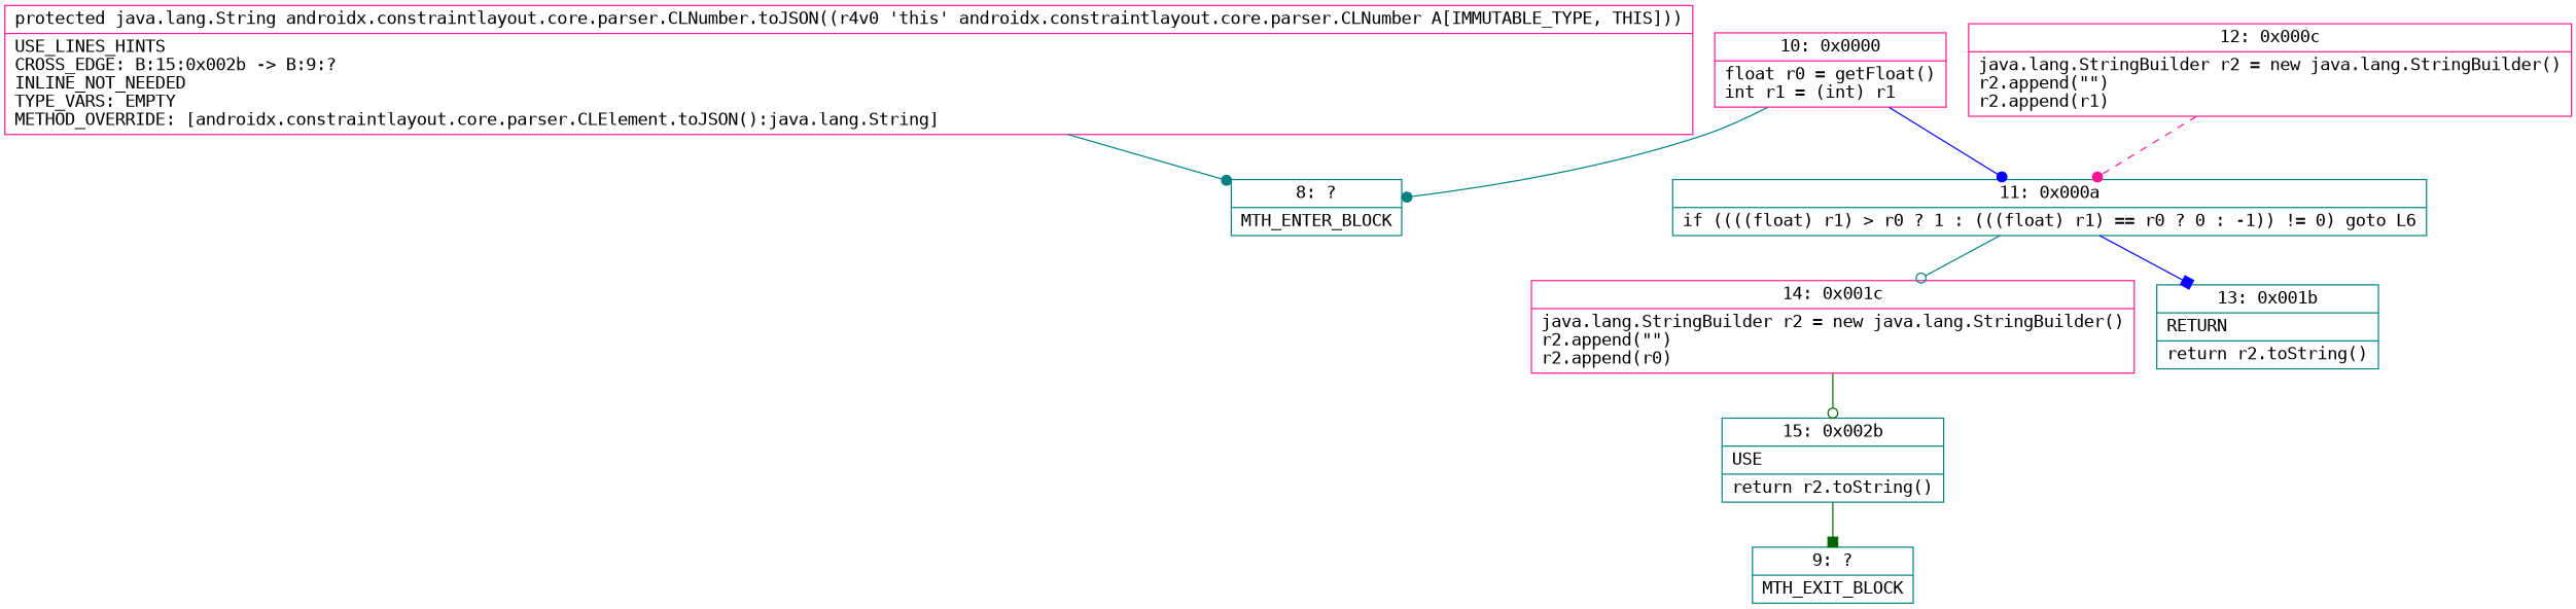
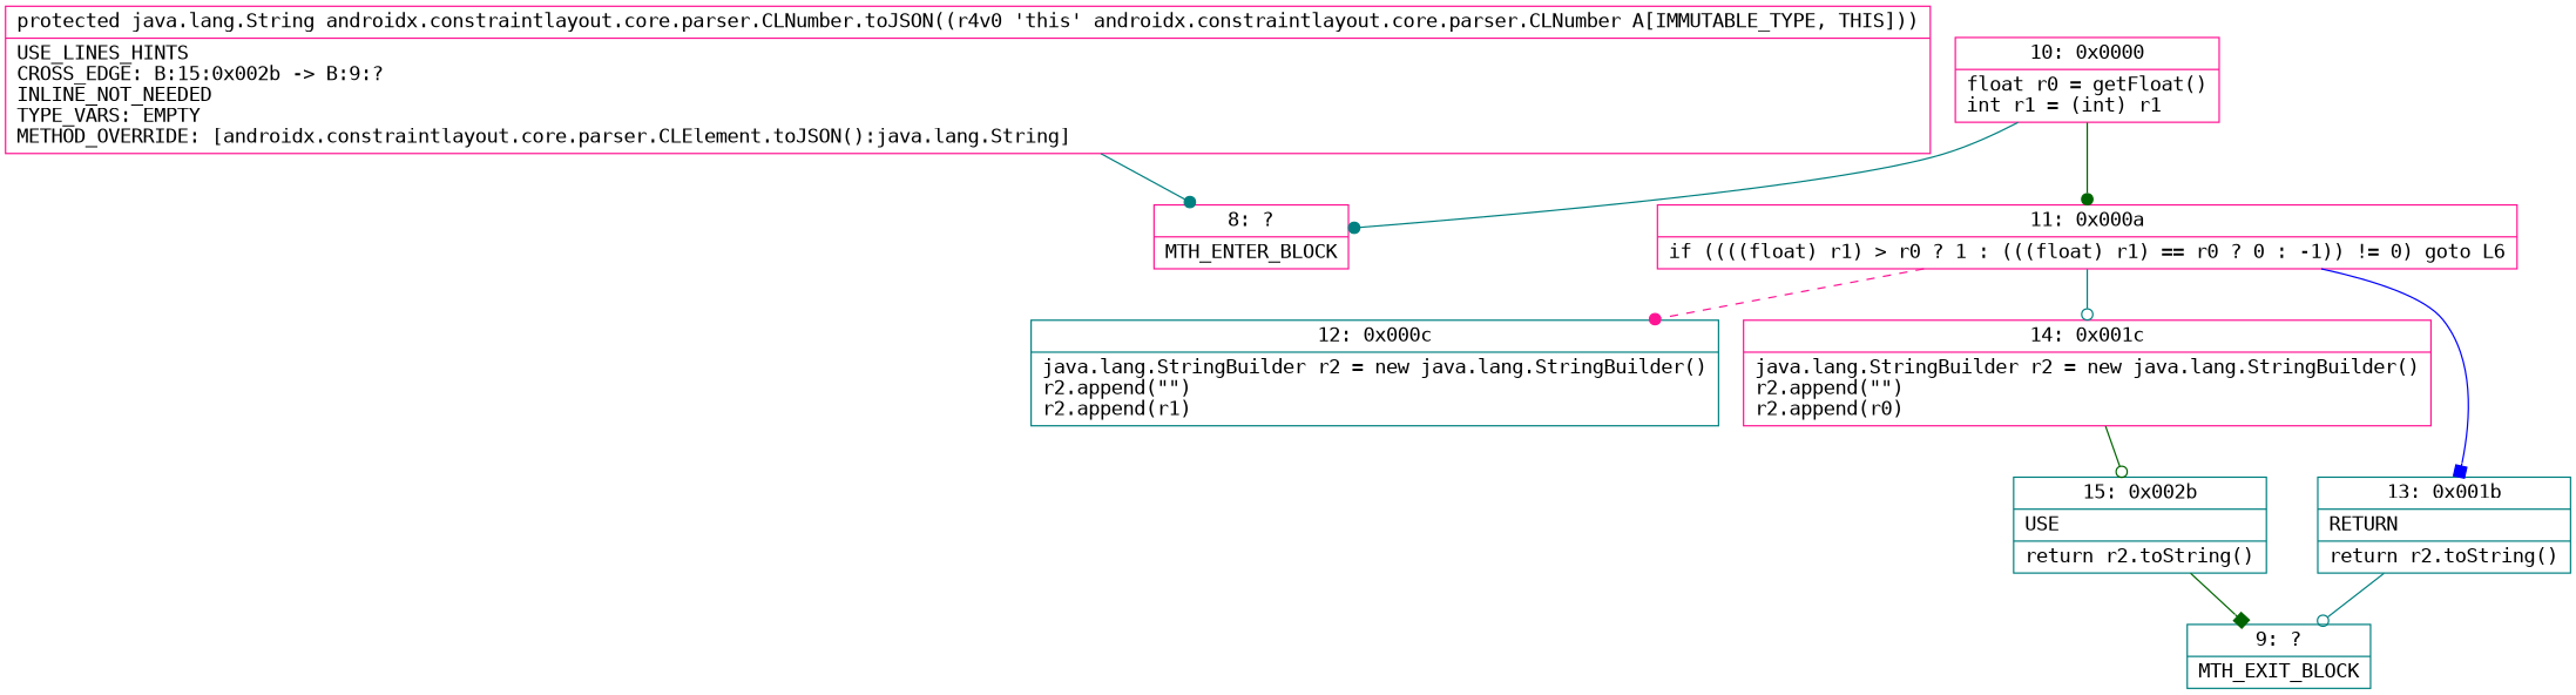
  digraph {
    fontname="DejaVu Sans Mono"
    node [color=teal fontname="DejaVu Sans Mono" shape=record]
    edge [arrowhead=dot color=teal fontname="DejaVu Sans Mono"]
-   n1 [label="{8\:\ ?|MTH_ENTER_BLOCK\l}"]
+   n1 [color=deeppink label="{8\:\ ?|MTH_ENTER_BLOCK\l}"]
    n2 [color=deeppink label="{10\:\ 0x0000|float r0 = getFloat()\lint r1 = (int) r1\l}"]
-   n3 [label="{11\:\ 0x000a|if ((((float) r1) \> r0 ? 1 : (((float) r1) == r0 ? 0 : \-1)) != 0) goto L6\l}"]
-   n4 [color=deeppink label="{12\:\ 0x000c|java.lang.StringBuilder r2 = new java.lang.StringBuilder()\lr2.append(\"\")\lr2.append(r1)\l}"]
+   n3 [color=deeppink label="{11\:\ 0x000a|if ((((float) r1) \> r0 ? 1 : (((float) r1) == r0 ? 0 : \-1)) != 0) goto L6\l}"]
+   n4 [label="{12\:\ 0x000c|java.lang.StringBuilder r2 = new java.lang.StringBuilder()\lr2.append(\"\")\lr2.append(r1)\l}"]
    n5 [color=deeppink label="{14\:\ 0x001c|java.lang.StringBuilder r2 = new java.lang.StringBuilder()\lr2.append(\"\")\lr2.append(r0)\l}"]
    n6 [label="{13\:\ 0x001b|RETURN\l|return r2.toString()\l}"]
    n7 [label="{15\:\ 0x002b|USE\l|return r2.toString()\l}"]
    n8 [label="{9\:\ ?|MTH_EXIT_BLOCK\l}"]
    n9 [color=deeppink label="{protected java.lang.String androidx.constraintlayout.core.parser.CLNumber.toJSON((r4v0 'this' androidx.constraintlayout.core.parser.CLNumber A[IMMUTABLE_TYPE, THIS]))  | USE_LINES_HINTS\lCROSS_EDGE: B:15:0x002b \-\> B:9:?\lINLINE_NOT_NEEDED\lTYPE_VARS: EMPTY\lMETHOD_OVERRIDE: [androidx.constraintlayout.core.parser.CLElement.toJSON():java.lang.String]\l}"]
    n2 -> n1
-   n2 -> n3 [color=blue]
-   n4 -> n3 [color=deeppink style=dashed]
+   n2 -> n3 [color=darkgreen]
+   n3 -> n4 [color=deeppink style=dashed]
    n3 -> n5 [arrowhead=odot]
    n3 -> n6 [arrowhead=box color=blue]
    n5 -> n7 [arrowhead=odot color=darkgreen]
+   n6 -> n8 [arrowhead=odot]
    n7 -> n8 [arrowhead=box color=darkgreen]
    n9 -> n1
  }
